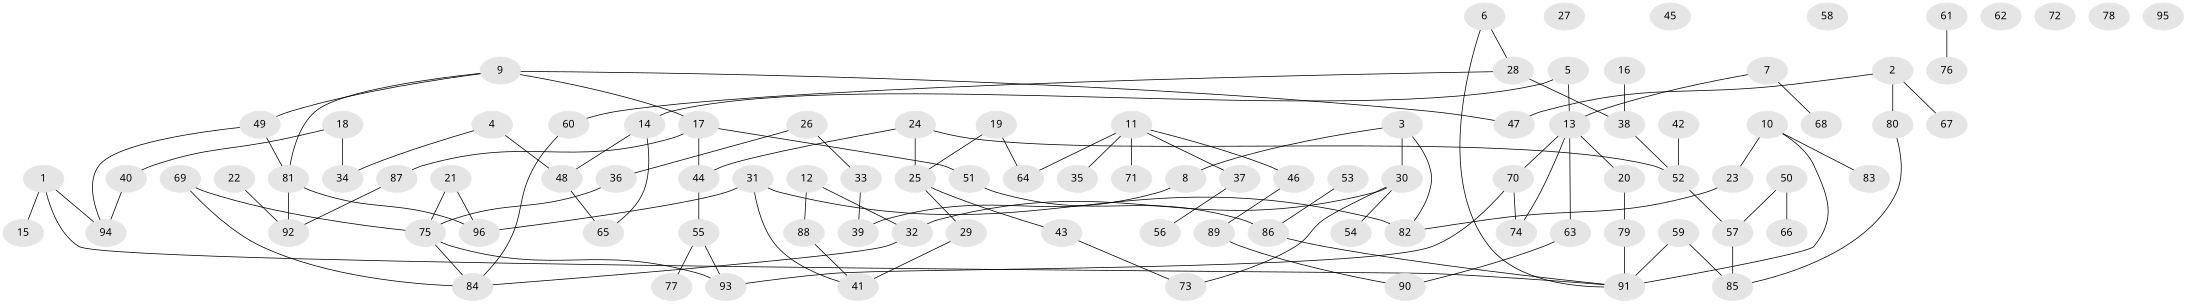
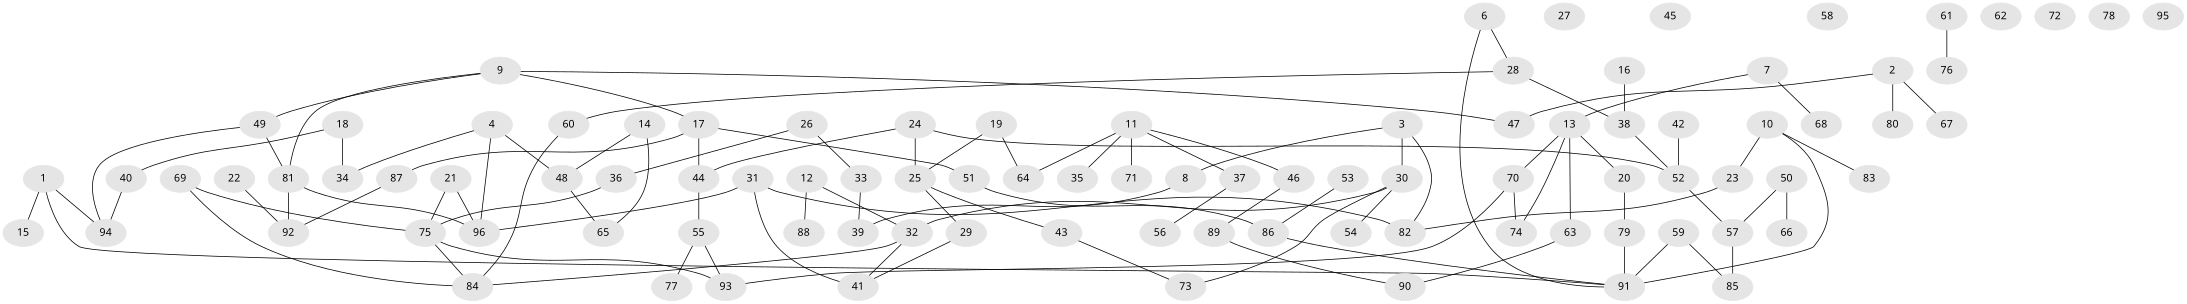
  graph {
    fontname="Noto Sans"
    node [color=gray90 fontname="Noto Sans" style=filled]
    edge [fontname="Noto Sans"]
    1
    15
    91
    94
    86
    2
    47
    67
    80
    85
    3
    8
    30
    82
    39
    32
    54
    73
    4
    34
    48
    96
    65
-   5
    13
    14
    20
    63
    70
    74
    6
    28
    38
    60
    7
    68
    9
    17
    49
    81
    44
    51
    87
    92
    10
    23
    83
    11
    35
    37
    46
    64
    71
    56
    89
    12
    88
    41
    84
    79
    90
    93
    16
    52
    55
    18
    40
    19
    25
    29
    43
    21
    75
    22
    24
    57
    26
    33
    36
    27
    31
    42
    77
    45
    50
    66
    53
    58
    59
    61
    76
    62
    69
    72
    78
    95
    1 -- 15
    1 -- 91
    1 -- 94
    86 -- 91
    2 -- 47
    2 -- 67
    2 -- 80
-   80 -- 85
    3 -- 8
    3 -- 30
    3 -- 82
    8 -- 39
    30 -- 32
    30 -- 54
    30 -- 73
-   88 -- 41
+   32 -- 41
    32 -- 84
    4 -- 34
    4 -- 48
+   4 -- 96
    48 -- 65
-   5 -- 13
-   5 -- 14
    13 -- 20
    13 -- 63
    13 -- 70
    13 -- 74
    14 -- 48
    14 -- 65
    20 -- 79
    63 -- 90
    70 -- 74
    70 -- 93
    6 -- 91
    6 -- 28
    28 -- 38
    28 -- 60
    38 -- 52
    60 -- 84
    7 -- 13
    7 -- 68
    9 -- 47
    9 -- 17
    9 -- 49
    9 -- 81
    17 -- 44
    17 -- 51
    17 -- 87
    49 -- 94
    49 -- 81
    81 -- 96
    81 -- 92
    44 -- 55
    51 -- 86
    87 -- 92
    10 -- 91
    10 -- 23
    10 -- 83
    23 -- 82
    11 -- 35
    11 -- 37
    11 -- 46
    11 -- 64
    11 -- 71
    37 -- 56
    46 -- 89
    89 -- 90
    12 -- 32
    12 -- 88
    79 -- 91
    16 -- 38
    52 -- 57
    55 -- 93
    55 -- 77
    18 -- 34
    18 -- 40
    40 -- 94
    19 -- 64
    19 -- 25
    25 -- 29
    25 -- 43
    29 -- 41
    43 -- 73
    21 -- 96
    21 -- 75
    75 -- 84
    75 -- 93
    22 -- 92
    24 -- 44
    24 -- 52
    24 -- 25
    57 -- 85
    26 -- 33
    26 -- 36
    33 -- 39
    36 -- 75
    31 -- 82
    31 -- 96
    31 -- 41
    42 -- 52
    50 -- 57
    50 -- 66
    53 -- 86
    59 -- 91
    59 -- 85
    61 -- 76
    69 -- 84
    69 -- 75
  }
